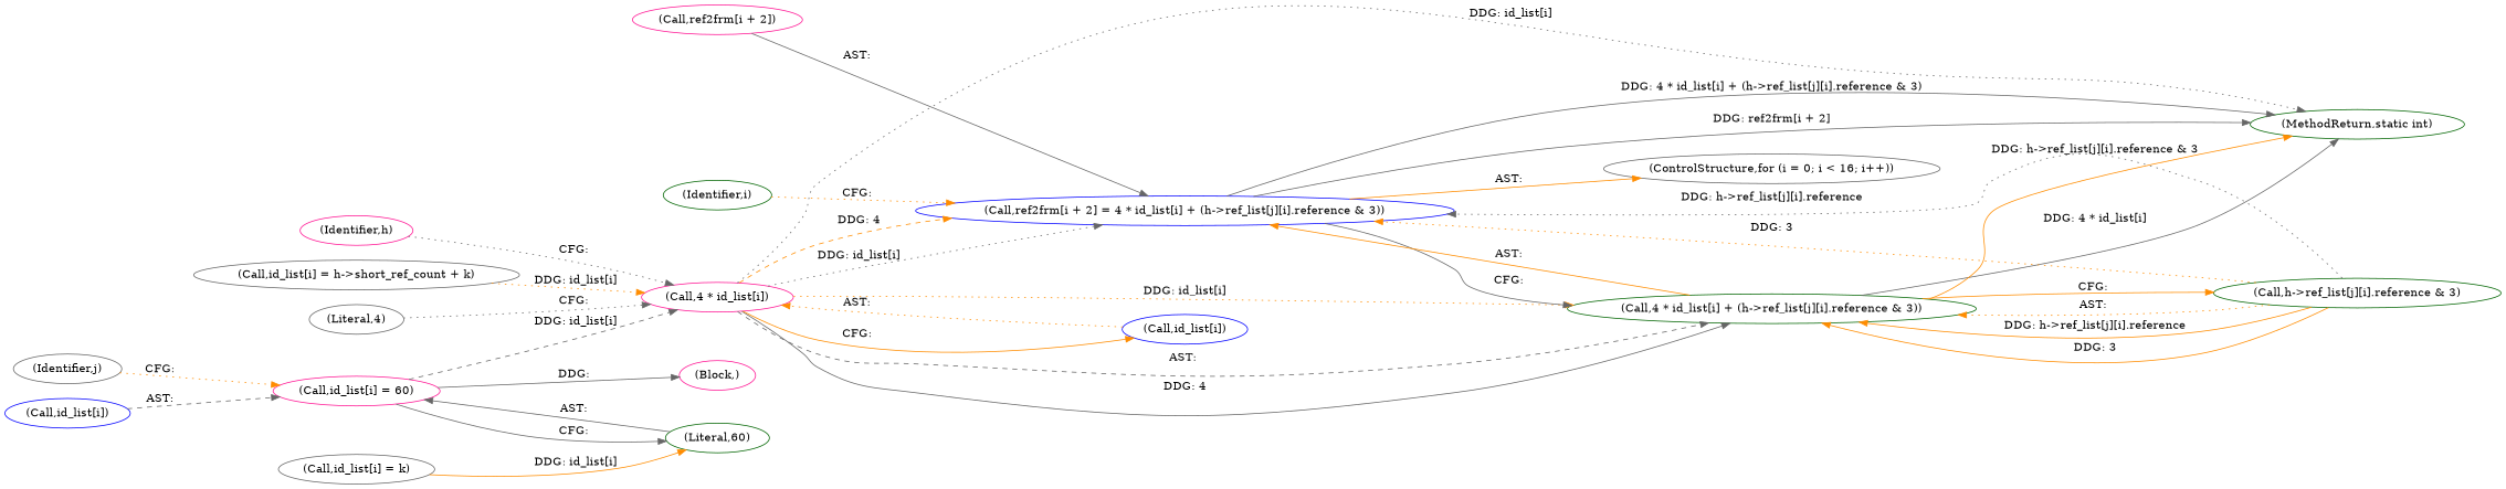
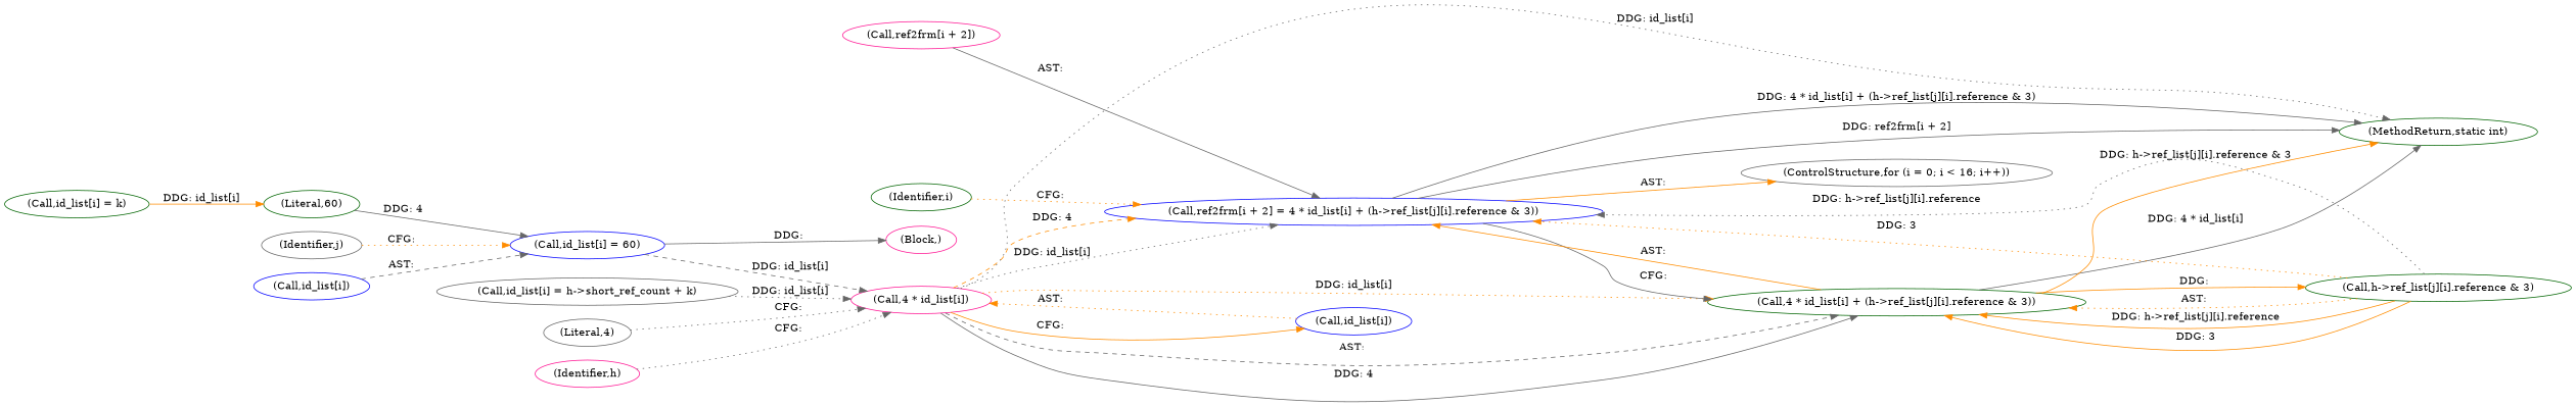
  digraph {
    rankdir=LR
    node [color=deeppink]
    edge [color=gray40 style=solid]
-   n1 [label="(Call,id_list[i] = 60)"]
+   n1 [color=blue label="(Call,id_list[i] = 60)"]
    n2 [label="(Call,4 * id_list[i])"]
    n3 [label="(Block,)"]
    n4 [color=darkgreen label="(Literal,60)"]
    n5 [color=darkgreen label="(MethodReturn,static int)"]
    n6 [color=blue label="(Call,ref2frm[i + 2] = 4 * id_list[i] + (h->ref_list[j][i].reference & 3))"]
    n7 [color=darkgreen label="(Call,4 * id_list[i] + (h->ref_list[j][i].reference & 3))"]
    n8 [color=blue label="(Call,id_list[i])"]
    n9 [color=gray40 label="(ControlStructure,for (i = 0; i < 16; i++))"]
    n10 [color=darkgreen label="(Call,h->ref_list[j][i].reference & 3)"]
    n11 [color=darkgreen label="(Identifier,i)"]
    n12 [label="(Call,ref2frm[i + 2])"]
    n13 [label="(Identifier,h)"]
    n14 [color=gray40 label="(Call,id_list[i] = h->short_ref_count + k)"]
    n15 [color=gray40 label="(Identifier,j)"]
    n16 [color=blue label="(Call,id_list[i])"]
-   n17 [color=gray40 label="(Call,id_list[i] = k)"]
+   n17 [color=darkgreen label="(Call,id_list[i] = k)"]
    n18 [color=gray40 label="(Literal,4)"]
    n1 -> n2 [label="DDG: id_list[i]" style=dashed]
    n1 -> n3 [label="DDG: "]
-   n1 -> n4 [label="CFG: "]
    n2 -> n5 [label="DDG: id_list[i]" style=dotted]
    n2 -> n6 [color=darkorange label="DDG: 4" style=dashed]
    n2 -> n6 [label="DDG: id_list[i]" style=dotted]
    n2 -> n7 [label="AST: " style=dashed]
    n2 -> n7 [label="DDG: 4"]
    n2 -> n7 [color=darkorange label="DDG: id_list[i]" style=dotted]
    n2 -> n8 [color=darkorange label="CFG: "]
-   n4 -> n1 [label="AST: "]
+   n4 -> n1 [label="DDG: 4"]
    n6 -> n5 [label="DDG: ref2frm[i + 2]"]
    n6 -> n5 [label="DDG: 4 * id_list[i] + (h->ref_list[j][i].reference & 3)"]
    n6 -> n7 [label="CFG: "]
    n6 -> n9 [color=darkorange label="AST: "]
    n7 -> n5 [label="DDG: 4 * id_list[i]"]
    n7 -> n5 [color=darkorange label="DDG: h->ref_list[j][i].reference & 3"]
    n7 -> n6 [color=darkorange label="AST: "]
-   n7 -> n10 [color=darkorange label="CFG: "]
+   n7 -> n10 [color=darkorange label="DDG: "]
    n8 -> n2 [color=darkorange label="AST: " style=dotted]
    n10 -> n6 [label="DDG: h->ref_list[j][i].reference" style=dotted]
    n10 -> n6 [color=darkorange label="DDG: 3" style=dotted]
    n10 -> n7 [color=darkorange label="AST: " style=dotted]
    n10 -> n7 [color=darkorange label="DDG: h->ref_list[j][i].reference"]
    n10 -> n7 [color=darkorange label="DDG: 3"]
    n11 -> n6 [color=darkorange label="CFG: " style=dotted]
    n12 -> n6 [label="AST: "]
    n13 -> n2 [label="CFG: " style=dotted]
-   n14 -> n2 [color=darkorange label="DDG: id_list[i]" style=dotted]
+   n14 -> n2 [label="DDG: id_list[i]" style=dotted]
    n15 -> n1 [color=darkorange label="CFG: " style=dotted]
    n16 -> n1 [label="AST: " style=dashed]
    n17 -> n4 [color=darkorange label="DDG: id_list[i]"]
    n18 -> n2 [label="CFG: " style=dotted]
  }
